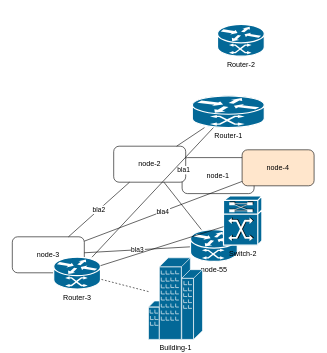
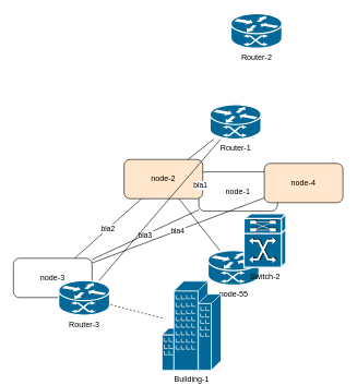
  <mxCell id="0" />
  <mxCell id="1" parent="0" />
  <mxCell id="2" value="node-1" parent="1" style="rounded=1;whiteSpace=wrap;html=1;" vertex="1"><mxGeometry as="geometry" height="60" width="120" x="303" y="262" /></mxCell>
- <mxCell id="3" value="node-2" parent="1" style="rounded=1;whiteSpace=wrap;html=1;" vertex="1"><mxGeometry as="geometry" height="60" width="120" x="189" y="243" /></mxCell>
+ <mxCell id="3" value="node-2" parent="1" style="rounded=1;whiteSpace=wrap;html=1;fillColor=#ffe6cc;" vertex="1"><mxGeometry as="geometry" height="60" width="120" x="189" y="243" /></mxCell>
  <mxCell id="4" value="node-3" parent="1" style="rounded=1;whiteSpace=wrap;html=1;" vertex="1"><mxGeometry as="geometry" height="60" width="120" x="20" y="394" /></mxCell>
  <mxCell id="5" value="node-4" parent="1" style="rounded=1;whiteSpace=wrap;html=1;fillColor=#ffe6cc;" vertex="1"><mxGeometry as="geometry" height="60" width="120" x="403" y="249" /></mxCell>
  <mxCell id="6" value="bla1" edge="1" parent="1" source="2" style="endArrow=none;" target="3"><mxGeometry as="geometry" relative="1" /></mxCell>
  <mxCell id="7" value="bla2" edge="1" parent="1" source="3" style="endArrow=none;" target="4"><mxGeometry as="geometry" relative="1" /></mxCell>
- <mxCell id="8" value="bla3" edge="1" parent="1" source="4" style="endArrow=none;" target="10"><mxGeometry as="geometry" relative="1" /></mxCell>
+ <mxCell id="8" value="bla3" edge="1" parent="1" source="4" style="endArrow=none;" target="2"><mxGeometry as="geometry" relative="1" /></mxCell>
  <mxCell id="9" value="bla4" edge="1" parent="1" source="5" style="endArrow=none;" target="4"><mxGeometry as="geometry" relative="1" /></mxCell>
  <mxCell id="10" value="node-55" parent="1" style="shape=mxgraph.cisco.routers.atm_router;html=1;pointerEvents=1;dashed=0;fillColor=#036897;strokeColor=#ffffff;strokeWidth=2;verticalLabelPosition=bottom;verticalAlign=top;align=center;outlineConnect=0;" vertex="1"><mxGeometry as="geometry" height="53" width="78" x="317" y="382" /></mxCell>
  <mxCell id="11" value="" edge="1" parent="1" source="10" style="endArrow=none;" target="3"><mxGeometry as="geometry" relative="1" /></mxCell>
- <mxCell id="12" value="Router-1" parent="1" style="shape=mxgraph.cisco.routers.atm_router;html=1;pointerEvents=1;dashed=0;fillColor=#036897;strokeColor=#ffffff;strokeWidth=2;verticalLabelPosition=bottom;verticalAlign=top;align=center;outlineConnect=0;" vertex="1"><mxGeometry x="320" y="159" as="geometry" height="53" width="120" /></mxCell>
- <mxCell id="13" value="Router-2" parent="1" style="shape=mxgraph.cisco.routers.atm_router;html=1;pointerEvents=1;dashed=0;fillColor=#036897;strokeColor=#ffffff;strokeWidth=2;verticalLabelPosition=bottom;verticalAlign=top;align=center;outlineConnect=0;" vertex="1"><mxGeometry x="362" y="40" as="geometry" height="53" width="78" /></mxCell>
+ <mxCell id="12" value="Router-1" parent="1" style="shape=mxgraph.cisco.routers.atm_router;html=1;pointerEvents=1;dashed=0;fillColor=#036897;strokeColor=#ffffff;strokeWidth=2;verticalLabelPosition=bottom;verticalAlign=top;align=center;outlineConnect=0;" vertex="1"><mxGeometry as="geometry" height="53" width="78" x="320" y="159" /></mxCell>
+ <mxCell id="13" value="Router-2" parent="1" style="shape=mxgraph.cisco.routers.atm_router;html=1;pointerEvents=1;dashed=0;fillColor=#036897;strokeColor=#ffffff;strokeWidth=2;verticalLabelPosition=bottom;verticalAlign=top;align=center;outlineConnect=0;" vertex="1"><mxGeometry as="geometry" height="53" width="78" x="352" y="20" /></mxCell>
  <mxCell id="14" value="Router-3" parent="1" style="shape=mxgraph.cisco.routers.atm_router;html=1;pointerEvents=1;dashed=0;fillColor=#036897;strokeColor=#ffffff;strokeWidth=2;verticalLabelPosition=bottom;verticalAlign=top;align=center;outlineConnect=0;" vertex="1"><mxGeometry as="geometry" height="53" width="78" x="89" y="428" /></mxCell>
  <mxCell id="15" value="Switch-2" parent="1" style="shape=mxgraph.cisco.routers.atm_tag_switch_router;html=1;pointerEvents=1;dashed=0;fillColor=#036897;strokeColor=#ffffff;strokeWidth=2;verticalLabelPosition=bottom;verticalAlign=top;align=center;outlineConnect=0;" vertex="1"><mxGeometry as="geometry" height="82" width="64" x="372" y="326" /></mxCell>
  <mxCell id="16" value="Building-1" parent="1" style="shape=mxgraph.cisco.buildings.generic_building;html=1;pointerEvents=1;dashed=0;fillColor=#036897;strokeColor=#ffffff;strokeWidth=2;verticalLabelPosition=bottom;verticalAlign=top;align=center;outlineConnect=0;" vertex="1"><mxGeometry as="geometry" height="136" width="90" x="247" y="429" /></mxCell>
  <mxCell id="17" value="" edge="1" parent="1" source="12" style="endArrow=none;" target="14"><mxGeometry as="geometry" relative="1" /></mxCell>
  <mxCell id="18" value="" edge="1" parent="1" source="12" style="endArrow=none;" target="3"><mxGeometry as="geometry" relative="1" /></mxCell>
- <mxCell id="19" value="" edge="1" parent="1" source="15" style="endArrow=none;" target="14"><mxGeometry as="geometry" relative="1" /></mxCell>
  <mxCell id="20" value="" edge="1" parent="1" source="16" style="endArrow=none;dashed=1;" target="14"><mxGeometry as="geometry" relative="1" /></mxCell>
